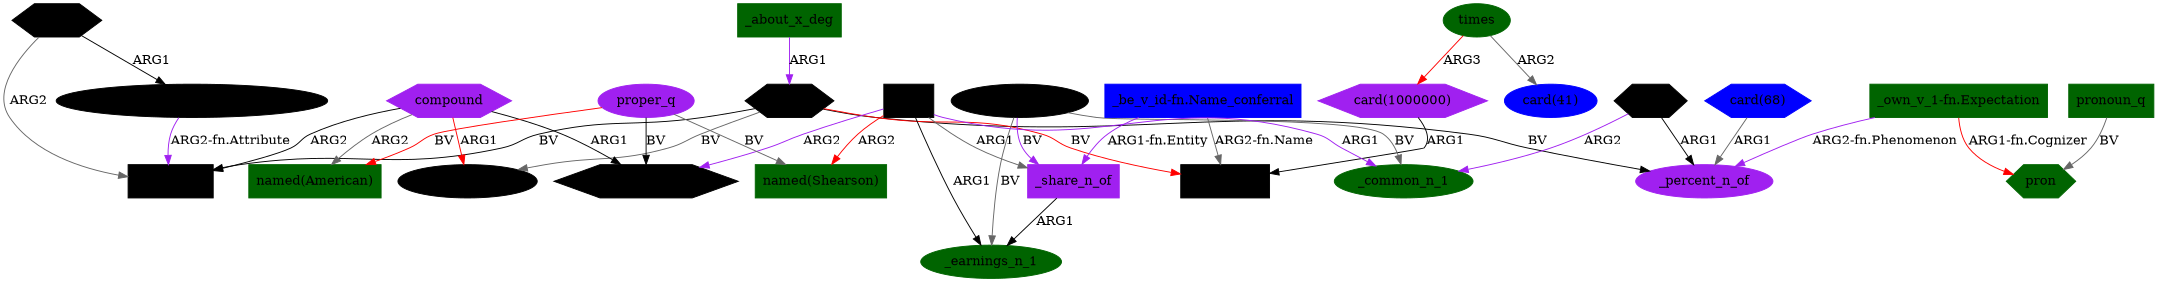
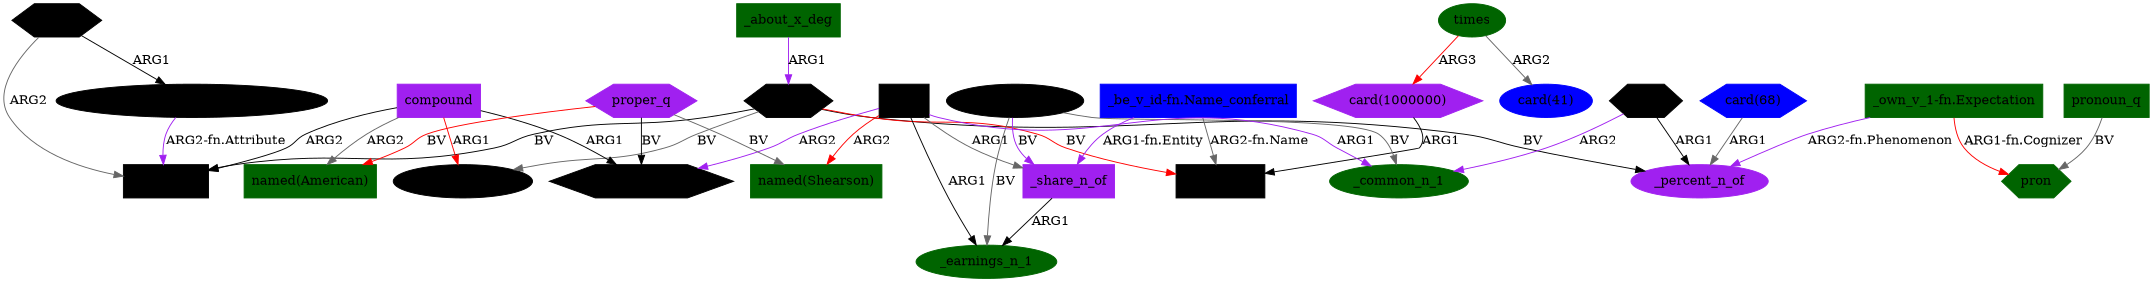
  digraph {
    node [color=black shape=box style=filled]
    edge [color=gray40]
    udef_q [shape=hexagon]
    _dividend_n_1 [shape=ellipse]
    _percent_n_of [color=purple shape=ellipse]
    _stock_n_1
    _dollar_n_1
    times [color=darkgreen shape=ellipse]
    "card(41)" [color=blue shape=ellipse]
    "card(1000000)" [color=purple shape=hexagon]
-   compound [color=purple shape=hexagon]
+   compound [color=purple]
    "named(Express)" [shape=hexagon]
    "named(American)" [color=darkgreen]
    def_explicit_q [shape=ellipse]
    _common_n_1 [color=darkgreen shape=ellipse]
    _share_n_of [color=purple]
    _earnings_n_1 [color=darkgreen shape=ellipse]
    "_be_v_id-fn.Name_conferral" [color=blue]
    poss
    "named(Shearson)" [color=darkgreen]
-   proper_q [color=purple shape=ellipse]
+   proper_q [color=purple shape=hexagon]
    _of_p [shape=hexagon]
    parg_d [shape=hexagon]
    "_prefer_v_to-fn.Amounting_to" [shape=ellipse]
    _about_x_deg [color=darkgreen]
    "card(68)" [color=blue shape=hexagon]
    pronoun_q [color=darkgreen]
    pron [color=darkgreen shape=hexagon]
    "_own_v_1-fn.Expectation" [color=darkgreen]
    udef_q -> _dividend_n_1 [label=BV]
    udef_q -> _percent_n_of [color=black label=BV]
    udef_q -> _stock_n_1 [color=black label=BV]
    udef_q -> _dollar_n_1 [color=red label=BV]
    times -> "card(41)" [label=ARG2]
    times -> "card(1000000)" [color=red label=ARG3]
    "card(1000000)" -> _dollar_n_1 [color=black label=ARG1]
    compound -> _dividend_n_1 [color=red label=ARG1]
    compound -> _stock_n_1 [color=black label=ARG2]
    compound -> "named(Express)" [color=black label=ARG1]
    compound -> "named(American)" [label=ARG2]
    def_explicit_q -> _common_n_1 [label=BV]
    def_explicit_q -> _share_n_of [color=purple label=BV]
    def_explicit_q -> _earnings_n_1 [label=BV]
    _share_n_of -> _earnings_n_1 [color=black label=ARG1]
    "_be_v_id-fn.Name_conferral" -> _dollar_n_1 [label="ARG2-fn.Name"]
    "_be_v_id-fn.Name_conferral" -> _share_n_of [color=purple label="ARG1-fn.Entity"]
    poss -> "named(Express)" [color=purple label=ARG2]
    poss -> _common_n_1 [color=purple label=ARG1]
    poss -> _share_n_of [label=ARG1]
    poss -> _earnings_n_1 [color=black label=ARG1]
    poss -> "named(Shearson)" [color=red label=ARG2]
    proper_q -> "named(Express)" [color=black label=BV]
    proper_q -> "named(American)" [color=red label=BV]
    proper_q -> "named(Shearson)" [label=BV]
    _of_p -> _percent_n_of [color=black label=ARG1]
    _of_p -> _common_n_1 [color=purple label=ARG2]
    parg_d -> _stock_n_1 [label=ARG2]
    parg_d -> "_prefer_v_to-fn.Amounting_to" [color=black label=ARG1]
    "_prefer_v_to-fn.Amounting_to" -> _stock_n_1 [color=purple label="ARG2-fn.Attribute"]
    _about_x_deg -> udef_q [color=purple label=ARG1]
    "card(68)" -> _percent_n_of [label=ARG1]
    pronoun_q -> pron [label=BV]
    "_own_v_1-fn.Expectation" -> _percent_n_of [color=purple label="ARG2-fn.Phenomenon"]
    "_own_v_1-fn.Expectation" -> pron [color=red label="ARG1-fn.Cognizer"]
  }
